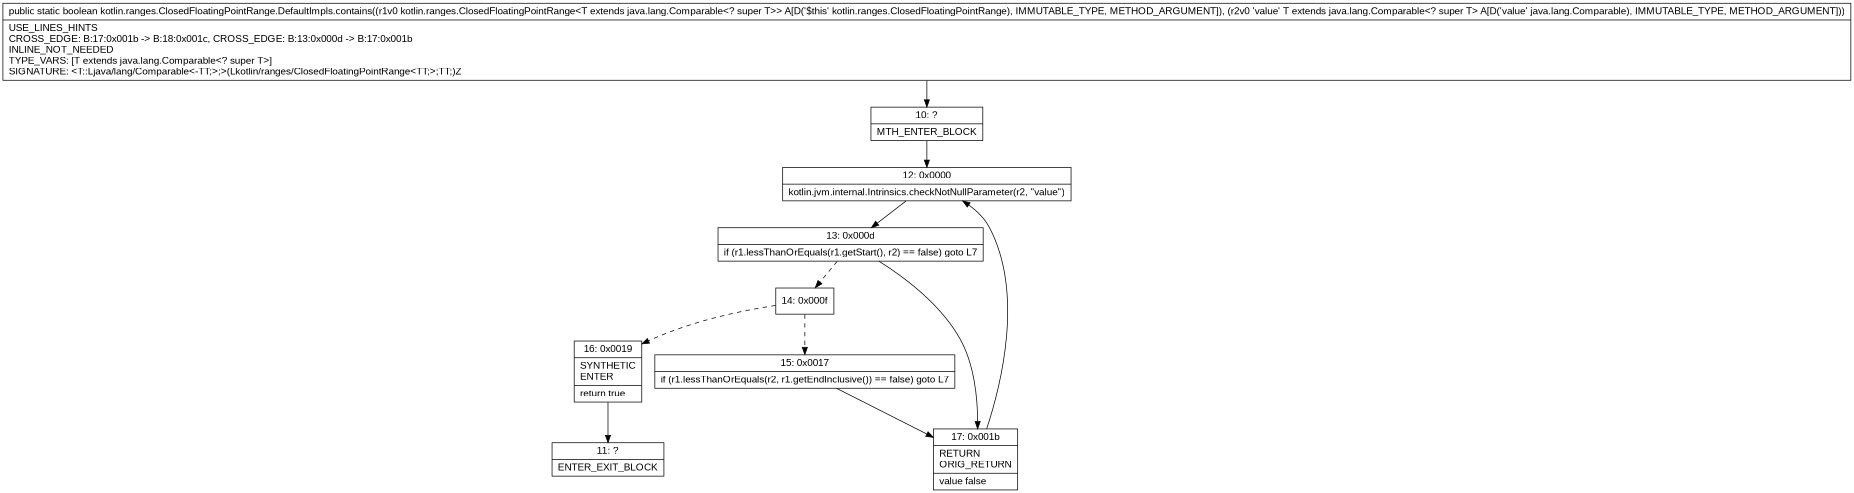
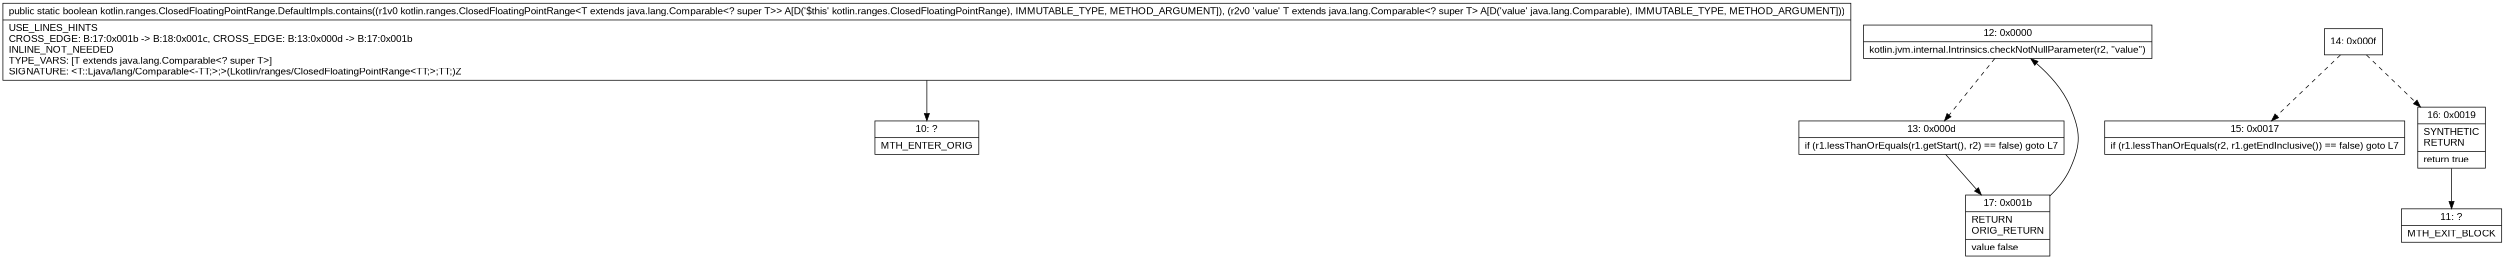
  digraph {
    fontname="Liberation Sans"
    node [fontname="Liberation Sans" shape=record]
    edge [fontname="Liberation Sans"]
-   n1 [label="{10\:\ ?|MTH_ENTER_BLOCK\l}"]
+   n1 [label="{10\:\ ?|MTH_ENTER_ORIG\l}"]
    n2 [label="{12\:\ 0x0000|kotlin.jvm.internal.Intrinsics.checkNotNullParameter(r2, \"value\")\l}"]
    n3 [label="{13\:\ 0x000d|if (r1.lessThanOrEquals(r1.getStart(), r2) == false) goto L7\l}"]
    n4 [label="{14\:\ 0x000f}"]
    n5 [label="{17\:\ 0x001b|RETURN\lORIG_RETURN\l|value false\l}"]
    n6 [label="{15\:\ 0x0017|if (r1.lessThanOrEquals(r2, r1.getEndInclusive()) == false) goto L7\l}"]
-   n7 [label="{16\:\ 0x0019|SYNTHETIC\lENTER\l|return true\l}"]
-   n8 [label="{11\:\ ?|ENTER_EXIT_BLOCK\l}"]
+   n7 [label="{16\:\ 0x0019|SYNTHETIC\lRETURN\l|return true\l}"]
+   n8 [label="{11\:\ ?|MTH_EXIT_BLOCK\l}"]
    n9 [label="{public static boolean kotlin.ranges.ClosedFloatingPointRange.DefaultImpls.contains((r1v0 kotlin.ranges.ClosedFloatingPointRange\<T extends java.lang.Comparable\<? super T\>\> A[D('$this' kotlin.ranges.ClosedFloatingPointRange), IMMUTABLE_TYPE, METHOD_ARGUMENT]), (r2v0 'value' T extends java.lang.Comparable\<? super T\> A[D('value' java.lang.Comparable), IMMUTABLE_TYPE, METHOD_ARGUMENT]))  | USE_LINES_HINTS\lCROSS_EDGE: B:17:0x001b \-\> B:18:0x001c, CROSS_EDGE: B:13:0x000d \-\> B:17:0x001b\lINLINE_NOT_NEEDED\lTYPE_VARS: [T extends java.lang.Comparable\<? super T\>]\lSIGNATURE: \<T::Ljava\/lang\/Comparable\<\-TT;\>;\>(Lkotlin\/ranges\/ClosedFloatingPointRange\<TT;\>;TT;)Z\l}"]
-   n1 -> n2
-   n2 -> n3
-   n3 -> n4 [style=dashed]
+   n2 -> n3 [style=dashed]
    n3 -> n5
    n4 -> n6 [style=dashed]
    n4 -> n7 [style=dashed]
    n5 -> n2
-   n6 -> n5
    n7 -> n8
    n9 -> n1
  }
